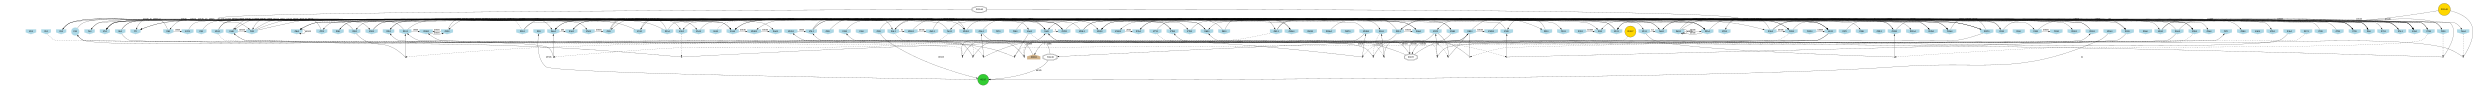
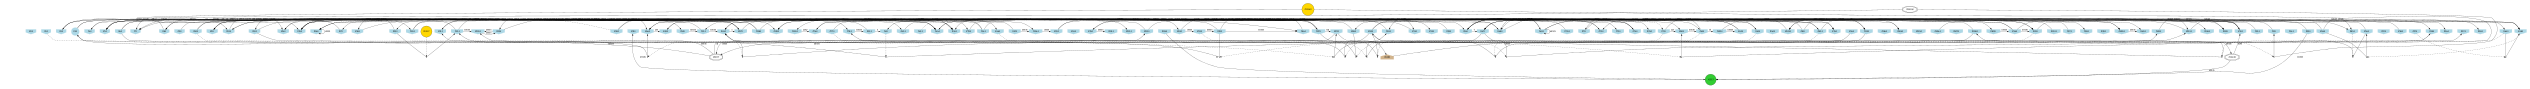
  digraph {
    fontname=Merriweather
    node [fontname=Merriweather shape=invhouse style=filled color=lightblue]
    edge [fontname=Merriweather]
    rankInputs [shape=circle style=invisible color=""]
    n2 [label="#0:1"]
    n3 [label="#1:1"]
    n4 [label="#2:1"]
    n5 [label="#3:1" shape=circle]
    n6 [label="#4:1"]
    n7 [label="#5:1"]
    n8 [label="#6:1"]
    n9 [label="#7:1"]
    n10 [label="#8:1"]
    n11 [label="#9:1"]
    n12 [label="#10:1"]
    n13 [label="#11:1"]
    n14 [label="#12:1"]
    n15 [label="#13:1"]
    n16 [label="#14:1"]
    n17 [label="#15:1"]
    n18 [label="#16:1"]
    n19 [label="#17:1"]
    n20 [label="#18:1"]
    n21 [label="#19:1"]
    n22 [label="#20:1"]
    n23 [label="#21:1"]
    n24 [label="#22:1"]
    n25 [label="#23:1"]
    n26 [label="#24:1"]
    n27 [label="#25:1"]
    n28 [label="#26:1"]
    n29 [label="#27:1"]
    n30 [label="#28:1"]
    n31 [label="#29:1"]
    n32 [label="#30:1"]
    n33 [label="#31:1"]
    n34 [label="#32:1"]
    n35 [label="#33:1"]
    n36 [label="#34:1"]
    n37 [label="#35:1"]
    n38 [label="#36:1"]
    n39 [label="#37:1"]
    n40 [label="#38:1"]
    n41 [label="#39:1"]
    n42 [label="#40:1"]
    n43 [label="#41:1"]
    n44 [label="#42:1"]
    n45 [label="#43:1"]
    n46 [label="#44:1"]
    n47 [label="#45:1"]
    n48 [label="#46:1"]
    n49 [label="#47:1"]
    n50 [label="#48:1"]
    n51 [label="#49:1"]
    n52 [label="#50:1"]
    n53 [label="#51:1"]
    n54 [label="#52:1"]
    n55 [label="#53:1"]
    n56 [label="#54:1"]
    n57 [label="#55:1"]
    n58 [label="#56:1"]
    n59 [label="#57:1"]
    n60 [label="#58:1"]
    n61 [label="#59:1"]
    n62 [label="#60:1"]
    n63 [label="#61:1"]
    n64 [label="#62:1"]
    n65 [label="#63:1"]
    n66 [label="#64:1"]
    n67 [label="#65:1"]
    n68 [label="#66:1"]
    n69 [label="#67:1"]
    n70 [label="#68:1"]
    n71 [label="#69:1"]
    n72 [label="#70:1"]
    n73 [label="#71:1"]
    n74 [label="#72:1"]
    n75 [label="#73:1"]
    n76 [label="#74:1"]
    n77 [label="#75:1"]
    n78 [label="#76:1"]
    n79 [label="#77:1"]
    n80 [label="#78:1"]
    n81 [label="#79:1"]
    n82 [label="#80:1"]
    n83 [label="#81:1"]
    n84 [label="#82:1"]
    n85 [label="#83:1"]
    n86 [label="#84:1"]
    n87 [label="#85:1"]
    n88 [label="#86:1"]
    n89 [label="#87:1"]
    n90 [label="#88:1"]
    n91 [label="#89:1"]
    n92 [label="#90:1"]
    n93 [label="#91:1"]
    n94 [label="#92:1"]
    n95 [label="#93:1"]
    n96 [label="#94:1"]
    n97 [label="#95:1"]
    n98 [label="#96:1"]
    n99 [label="#97:1"]
    n100 [label="#98:1"]
    n101 [label="#99:1"]
    n102 [label="#100:1"]
    n103 [label="#101:1"]
    n104 [label="#102:1"]
    n105 [label="#103:1"]
    n106 [label="#104:1"]
    n107 [label="#105:1"]
    n108 [label="#106:1"]
    n109 [label="#107:1"]
    n110 [label="#108:1"]
    n111 [label="#109:1"]
    n112 [label="#110:1"]
    n113 [label="#111:1"]
    n114 [label="#112:1"]
    n115 [label="#113:1"]
    n116 [label="#114:1"]
    n117 [label="#115:1"]
    n118 [label="#116:1"]
    n119 [label="#117:1"]
    n120 [label="#118:1"]
    n121 [label="#119:1"]
    n122 [label="#120:1"]
    n123 [label="#121:1"]
    n124 [label="#122:1"]
    n125 [label="#123:1"]
    n126 [label="#124:1"]
    n127 [label="#125:1"]
    n128 [label="#126:1"]
    n129 [label="#127:1"]
    rankOutputs [shape=circle style=invisible color=""]
    n131 [color=tan label="#128:1" shape=house]
    136 [shape=point style="" color=""]
    138 [shape=point style="" color=""]
    141 [shape=point style="" color=""]
    145 [shape=point style="" color=""]
    143 [shape=point style="" color=""]
    146 [shape=point style="" color=""]
    149 [shape=point style="" color=""]
    152 [shape=point style="" color=""]
    153 [shape=point style="" color=""]
    140 [shape=point style="" color=""]
    147 [shape=point style="" color=""]
    n143 [fillcolor=limegreen label="#133:7" shape=circle color=""]
    144 [shape=point style="" color=""]
    137 [shape=point style="" color=""]
    151 [shape=point style="" color=""]
    139 [shape=point style="" color=""]
    n148 [label="#129:7" shape=doubleoctagon style="" color=""]
    148 [shape=point style="" color=""]
    142 [shape=point style="" color=""]
    n151 [label="#134:49" shape=doubleoctagon style="" color=""]
    150 [shape=point style="" color=""]
    n153 [label="#130:49" shape=doubleoctagon style="" color=""]
    n154 [fillcolor=gold label="#131:49" shape=circle color=""]
    n155 [fillcolor=gold label="#132:7" shape=circle color=""]
    subgraph sub_1 {
      rank=same
      rankdir=TB
      rankInputs
      n2
      n3
      n4
      n5
      n6
      n7
      n8
      n9
      n10
      n11
      n12
      n13
      n14
      n15
      n16
      n17
      n18
      n19
      n20
      n21
      n22
      n23
      n24
      n25
      n26
      n27
      n28
      n29
      n30
      n31
      n32
      n33
      n34
      n35
      n36
      n37
      n38
      n39
      n40
      n41
      n42
      n43
      n44
      n45
      n46
      n47
      n48
      n49
      n50
      n51
      n52
      n53
      n54
      n55
      n56
      n57
      n58
      n59
      n60
      n61
      n62
      n63
      n64
      n65
      n66
      n67
      n68
      n69
      n70
      n71
      n72
      n73
      n74
      n75
      n76
      n77
      n78
      n79
      n80
      n81
      n82
      n83
      n84
      n85
      n86
      n87
      n88
      n89
      n90
      n91
      n92
      n93
      n94
      n95
      n96
      n97
      n98
      n99
      n100
      n101
      n102
      n103
      n104
      n105
      n106
      n107
      n108
      n109
      n110
      n111
      n112
      n113
      n114
      n115
      n116
      n117
      n118
      n119
      n120
      n121
      n122
      n123
      n124
      n125
      n126
      n127
      n128
      n129
    }
    subgraph sub_2 {
      rank=same
      rankdir=TB
      rankOutputs
      n131
    }
    rankInputs -> n2 [style=invis]
    rankInputs -> rankOutputs [color=invis]
    n2 -> n3 [style=invis]
    n3 -> n4 [style=invis]
    n3 -> 136 [style=dashed]
    n4 -> n5 [style=invis]
    n4 -> n46 [label=15]
    n4 -> n96 [label=15]
    n5 -> n6 [style=invis]
+   n5 -> n37 [label=63]
    n5 -> n128 [label=65535]
    n5 -> 138 [dir=none]
    n6 -> n7 [style=invis]
    n6 -> n16 [label=65535]
    n7 -> n8 [style=invis]
    n7 -> n22 [label=65535]
    n7 -> n52 [label=65535]
    n8 -> n9 [style=invis]
    n8 -> n47 [label=65535]
    n8 -> n81 [label=65535]
    n8 -> 141 [dir=none]
    n9 -> n10 [style=invis]
    n10 -> n4 [label=7]
    n10 -> n11 [style=invis]
-   n10 -> n49 [label=65535]
+   n49 -> n10 [label=65535]
    n11 -> n12 [style=invis]
    n11 -> n66 [label=2047]
    n12 -> n13 [style=invis]
    n12 -> n80 [label=65535]
    n12 -> n100 [label=65535]
    n12 -> 145 [style=dashed]
    n13 -> n14 [style=invis]
    n14 -> n15 [style=invis]
    n14 -> n46 [label=1]
    n14 -> n121 [label=65535]
    n15 -> n16 [style=invis]
    n15 -> n70 [label=63]
    n15 -> 143 [dir=none]
    n16 -> n17 [style=invis]
    n17 -> n18 [style=invis]
    n17 -> n44 [label=65535]
    n17 -> n62 [label=65535]
    n17 -> n75 [label=31]
    n18 -> n18 [label=65535]
    n18 -> n19 [style=invis]
    n18 -> n117 [label=511]
    n19 -> n9 [label=65535]
    n19 -> n20 [style=invis]
    n20 -> n21 [style=invis]
    n20 -> n28 [label=65535]
    n21 -> n17 [label=65535]
    n21 -> n22 [style=invis]
    n21 -> 146 [dir=none]
    n22 -> n23 [style=invis]
    n22 -> n87 [label=7]
    n22 -> n119 [label=65535]
    n23 -> n24 [style=invis]
    n23 -> n47 [label=4095]
    n24 -> n7 [label=65535]
    n24 -> n25 [style=invis]
    n24 -> n46 [label=63]
    n24 -> n112 [label=65535]
    n25 -> n26 [style=invis]
    n25 -> n76 [label=65535]
    n25 -> n97 [label=16383]
    n26 -> n27 [style=invis]
    n27 -> n28 [style=invis]
    n27 -> n85 [label=65535]
    n27 -> n113 [label=65535]
    n28 -> n29 [style=invis]
    n29 -> n30 [style=invis]
    n30 -> n31 [style=invis]
    n31 -> n32 [style=invis]
    n31 -> n106 [label=65535]
    n31 -> n112 [label=65535]
    n32 -> n18 [label=3 style=dashed]
    n32 -> n33 [style=invis]
    n32 -> n48 [label=65535]
    n32 -> n68 [label=1]
    n33 -> n34 [style=invis]
    n34 -> n16 [label=7]
    n34 -> n35 [style=invis]
    n34 -> n67 [label=65535]
    n35 -> n20 [label=65535]
    n35 -> n36 [style=invis]
    n35 -> n43 [label=3]
    n36 -> n23 [label=65535]
    n36 -> n37 [style=invis]
    n36 -> n63 [label=1]
    n36 -> n68 [label=15]
    n37 -> n38 [style=invis]
    n38 -> n39 [style=invis]
    n38 -> 136 [dir=none]
    n39 -> n40 [style=invis]
    n39 -> 149 [style=dashed]
    n40 -> n41 [style=invis]
    n40 -> 152 [style=dashed]
    n41 -> n42 [style=invis]
    n41 -> n88 [label=65535]
    n41 -> n122 [label=65535]
    n41 -> n129 [label=65535]
    n41 -> 153 [dir=none]
    n42 -> n43 [style=invis]
    n43 -> n44 [style=invis]
    n43 -> 141 [style=dashed]
    n44 -> n45 [style=invis]
    n44 -> n88 [label=65535]
    n45 -> n46 [style=invis]
    n45 -> n77 [label=65535 style=dashed]
    n46 -> n47 [style=invis]
    n46 -> n102 [label=65535]
    n47 -> n48 [style=invis]
    n48 -> n49 [style=invis]
    n48 -> 140 [style=dashed]
    n49 -> n50 [style=invis]
    n49 -> n128 [label=65535]
    n50 -> n17 [label=65535]
    n50 -> n51 [style=invis]
    n50 -> 147 [style=dashed]
    n51 -> n52 [style=invis]
    n51 -> n82 [label=65535]
    n52 -> n34 [label=65535]
    n52 -> n53 [style=invis]
    n53 -> n54 [style=invis]
    n53 -> n69 [label=65535]
    n53 -> n70 [label=63]
    n53 -> n96 [label=3]
    n54 -> n27 [label=65535]
    n54 -> n55 [style=invis]
    n55 -> n56 [style=invis]
    n55 -> n105 [label=16383]
    n56 -> n57 [style=invis]
    n57 -> n58 [style=invis]
    n57 -> n105 [label=1]
    n57 -> n143 [label=65535]
    n58 -> n59 [style=invis]
    n58 -> n121 [label=65535]
    n58 -> 144 [dir=none]
    n59 -> n60 [style=invis]
    n60 -> n61 [style=invis]
    n60 -> n67 [label=2047]
    n61 -> n41 [label=65535]
    n61 -> n62 [style=invis]
    n61 -> 137 [style=dashed]
    n62 -> n63 [style=invis]
    n63 -> n64 [style=invis]
    n63 -> n69 [label=65535]
    n63 -> n104 [label=15]
    n63 -> 153 [style=dashed]
    n64 -> n65 [style=invis]
+   n64 -> n73 [label=4095]
    n64 -> n74 [label=1]
    n65 -> n9 [label=65535]
    n65 -> n66 [style=invis]
    n65 -> 138 [style=dashed]
    n66 -> n67 [style=invis]
    n66 -> 149 [dir=none]
    n66 -> 151 [style=dashed]
    n67 -> n68 [style=invis]
    n67 -> n119 [label=1]
    n67 -> 139 [style=dashed]
    n68 -> n51 [label=255]
    n68 -> n69 [style=invis]
    n69 -> n70 [style=invis]
    n69 -> n148 [label=65535]
    n69 -> 148 [dir=none]
    n70 -> n71 [style=invis]
    n70 -> n121 [label=65535]
    n70 -> n123 [label=65535]
    n71 -> n37 [label=65535]
    n71 -> n71 [label=65535]
    n71 -> n72 [style=invis]
    n71 -> n96 [label=65535]
    n71 -> n123 [label=65535]
    n72 -> n34 [label=7]
    n72 -> n73 [style=invis]
    n73 -> n74 [style=invis]
    n73 -> n102 [label=65535]
    n74 -> n75 [style=invis]
    n74 -> n92 [label=511]
    n75 -> n76 [style=invis]
    n76 -> n46 [label=4095]
    n76 -> n67 [label=65535]
    n76 -> n77 [style=invis]
    n77 -> n50 [label=65535]
    n77 -> n78 [style=invis]
    n77 -> n82 [label=127]
    n77 -> 143 [style=dashed]
    n78 -> n79 [style=invis]
    n78 -> n94 [label=65535]
    n79 -> n80 [style=invis]
    n79 -> n126 [label=65535]
    n79 -> 148 [style=dashed]
    n80 -> n35 [label=65535]
    n80 -> n81 [style=invis]
    n81 -> n82 [style=invis]
    n81 -> n84 [label=1023]
    n82 -> n63 [label=65535]
    n82 -> n83 [style=invis]
    n83 -> n78 [label=65535]
    n83 -> n84 [style=invis]
    n83 -> n106 [label=127]
    n84 -> n13 [label=65535]
    n84 -> n85 [style=invis]
    n84 -> n117 [label=65535]
    n84 -> 142 [style=dashed]
    n85 -> n61 [label=65535]
    n85 -> n74 [label=65535]
    n85 -> n86 [style=invis]
    n86 -> n14 [label=65535]
    n86 -> n30 [label=65535]
    n86 -> n87 [style=invis]
    n86 -> 147 [dir=none]
    n87 -> n88 [style=invis]
    n87 -> 144 [style=dashed]
    n88 -> n43 [label=65535]
    n88 -> n89 [style=invis]
    n89 -> n90 [style=invis]
    n89 -> 151 [dir=none]
    n89 -> n148 [label=65535]
    n90 -> n31 [label=65535]
    n90 -> n91 [style=invis]
    n90 -> 152 [dir=none]
    n91 -> n92 [style=invis]
    n91 -> n93 [label=16383]
    n91 -> n111 [label=65535]
    n91 -> 142 [dir=none]
    n91 -> n151 [label=65535]
    n91 -> 150 [dir=none]
    n92 -> n68 [label=65535]
    n92 -> n93 [style=invis]
    n93 -> n19 [label=63]
    n93 -> n94 [style=invis]
    n94 -> n95 [style=invis]
    n95 -> n13 [label=65535]
    n95 -> n96 [style=invis]
    n96 -> n65 [label=4095]
    n96 -> n69 [label=7]
    n96 -> n71 [label=65535]
    n96 -> n97 [style=invis]
    n97 -> n98 [style=invis]
    n98 -> n13 [label=65535]
    n98 -> n16 [label=65535]
    n98 -> n99 [style=invis]
    n98 -> n123 [label=65535]
    n98 -> n125 [label=65535]
    n99 -> n47 [label=3]
    n99 -> n100 [style=invis]
    n100 -> n101 [style=invis]
    n101 -> n102 [style=invis]
    n102 -> n62 [label=65535]
    n102 -> n103 [style=invis]
    n103 -> n53 [label=65535]
    n103 -> n104 [style=invis]
    n104 -> n64 [label=65535]
    n104 -> n105 [style=invis]
    n104 -> n127 [label=65535]
    n105 -> n90 [label=65535]
    n105 -> n106 [style=invis]
    n106 -> n107 [style=invis]
    n107 -> n108 [style=invis]
    n108 -> n40 [label=65535]
    n108 -> n109 [style=invis]
    n109 -> n110 [style=invis]
    n110 -> n6 [label=65535]
    n110 -> n111 [style=invis]
    n110 -> 145 [dir=none]
    n111 -> n98 [label=65535]
    n111 -> n112 [style=invis]
    n112 -> n31 [label=65535]
    n112 -> n113 [style=invis]
    n113 -> n114 [style=invis]
    n114 -> n115 [style=invis]
    n115 -> n21 [label=65535]
    n115 -> n50 [label=1]
    n115 -> n116 [style=invis]
    n116 -> n117 [style=invis]
    n116 -> n143 [label=31]
    n117 -> n118 [style=invis]
    n117 -> 139 [dir=none]
    n118 -> n119 [style=invis]
    n119 -> n9 [label=65535]
    n119 -> n10 [label=65535]
    n119 -> n114 [label=65535]
    n119 -> n120 [style=invis]
    n120 -> n7 [label=255]
    n120 -> n15 [label=65535]
    n120 -> n47 [label=65535]
    n120 -> n121 [style=invis]
    n121 -> n122 [style=invis]
    n122 -> n78 [label=2047]
    n122 -> n123 [style=invis]
    n123 -> n87 [label=65535]
    n123 -> n124 [style=invis]
    n123 -> 150 [style=dashed]
    n124 -> n69 [label=65535]
    n124 -> n125 [style=invis]
    n125 -> n70 [label=65535]
    n125 -> n126 [style=invis]
    n125 -> n127 [label=65535]
    n126 -> n127 [style=invis]
    n127 -> n128 [style=invis]
    n128 -> n25 [label=65535]
    n128 -> n129 [style=invis]
    n129 -> n18 [label=65535]
    n129 -> n51 [label=65535]
    n129 -> n89 [label=511]
    n129 -> n131 [label=1]
    rankOutputs -> n131 [style=invis]
    n131 -> n103 [label=65535]
    136 -> n89
    138 -> n68
    141 -> n29
    145 -> n67
    143 -> n125
    146 -> n24
    149 -> n50
    152 -> n67
    153 -> n112
    140 -> n82
    147 -> n58
    n143 -> n33 [label=65535]
    144 -> n110
    137 -> n55
    151 -> n91
    139 -> n92
    n148 -> n5 [label=65535]
    n148 -> n24 [label=65535]
    n148 -> n115 [label=31]
    148 -> n40
    142 -> n23
    n151 -> n53 [label=8191]
    n151 -> n143 [label=65535]
    150 -> n80
    n153 -> n17 [label=15]
    n153 -> 137 [dir=none]
    n154 -> n14 [label=65535]
    n154 -> 140 [dir=none]
    n155 -> 146 [style=dashed]
  }
